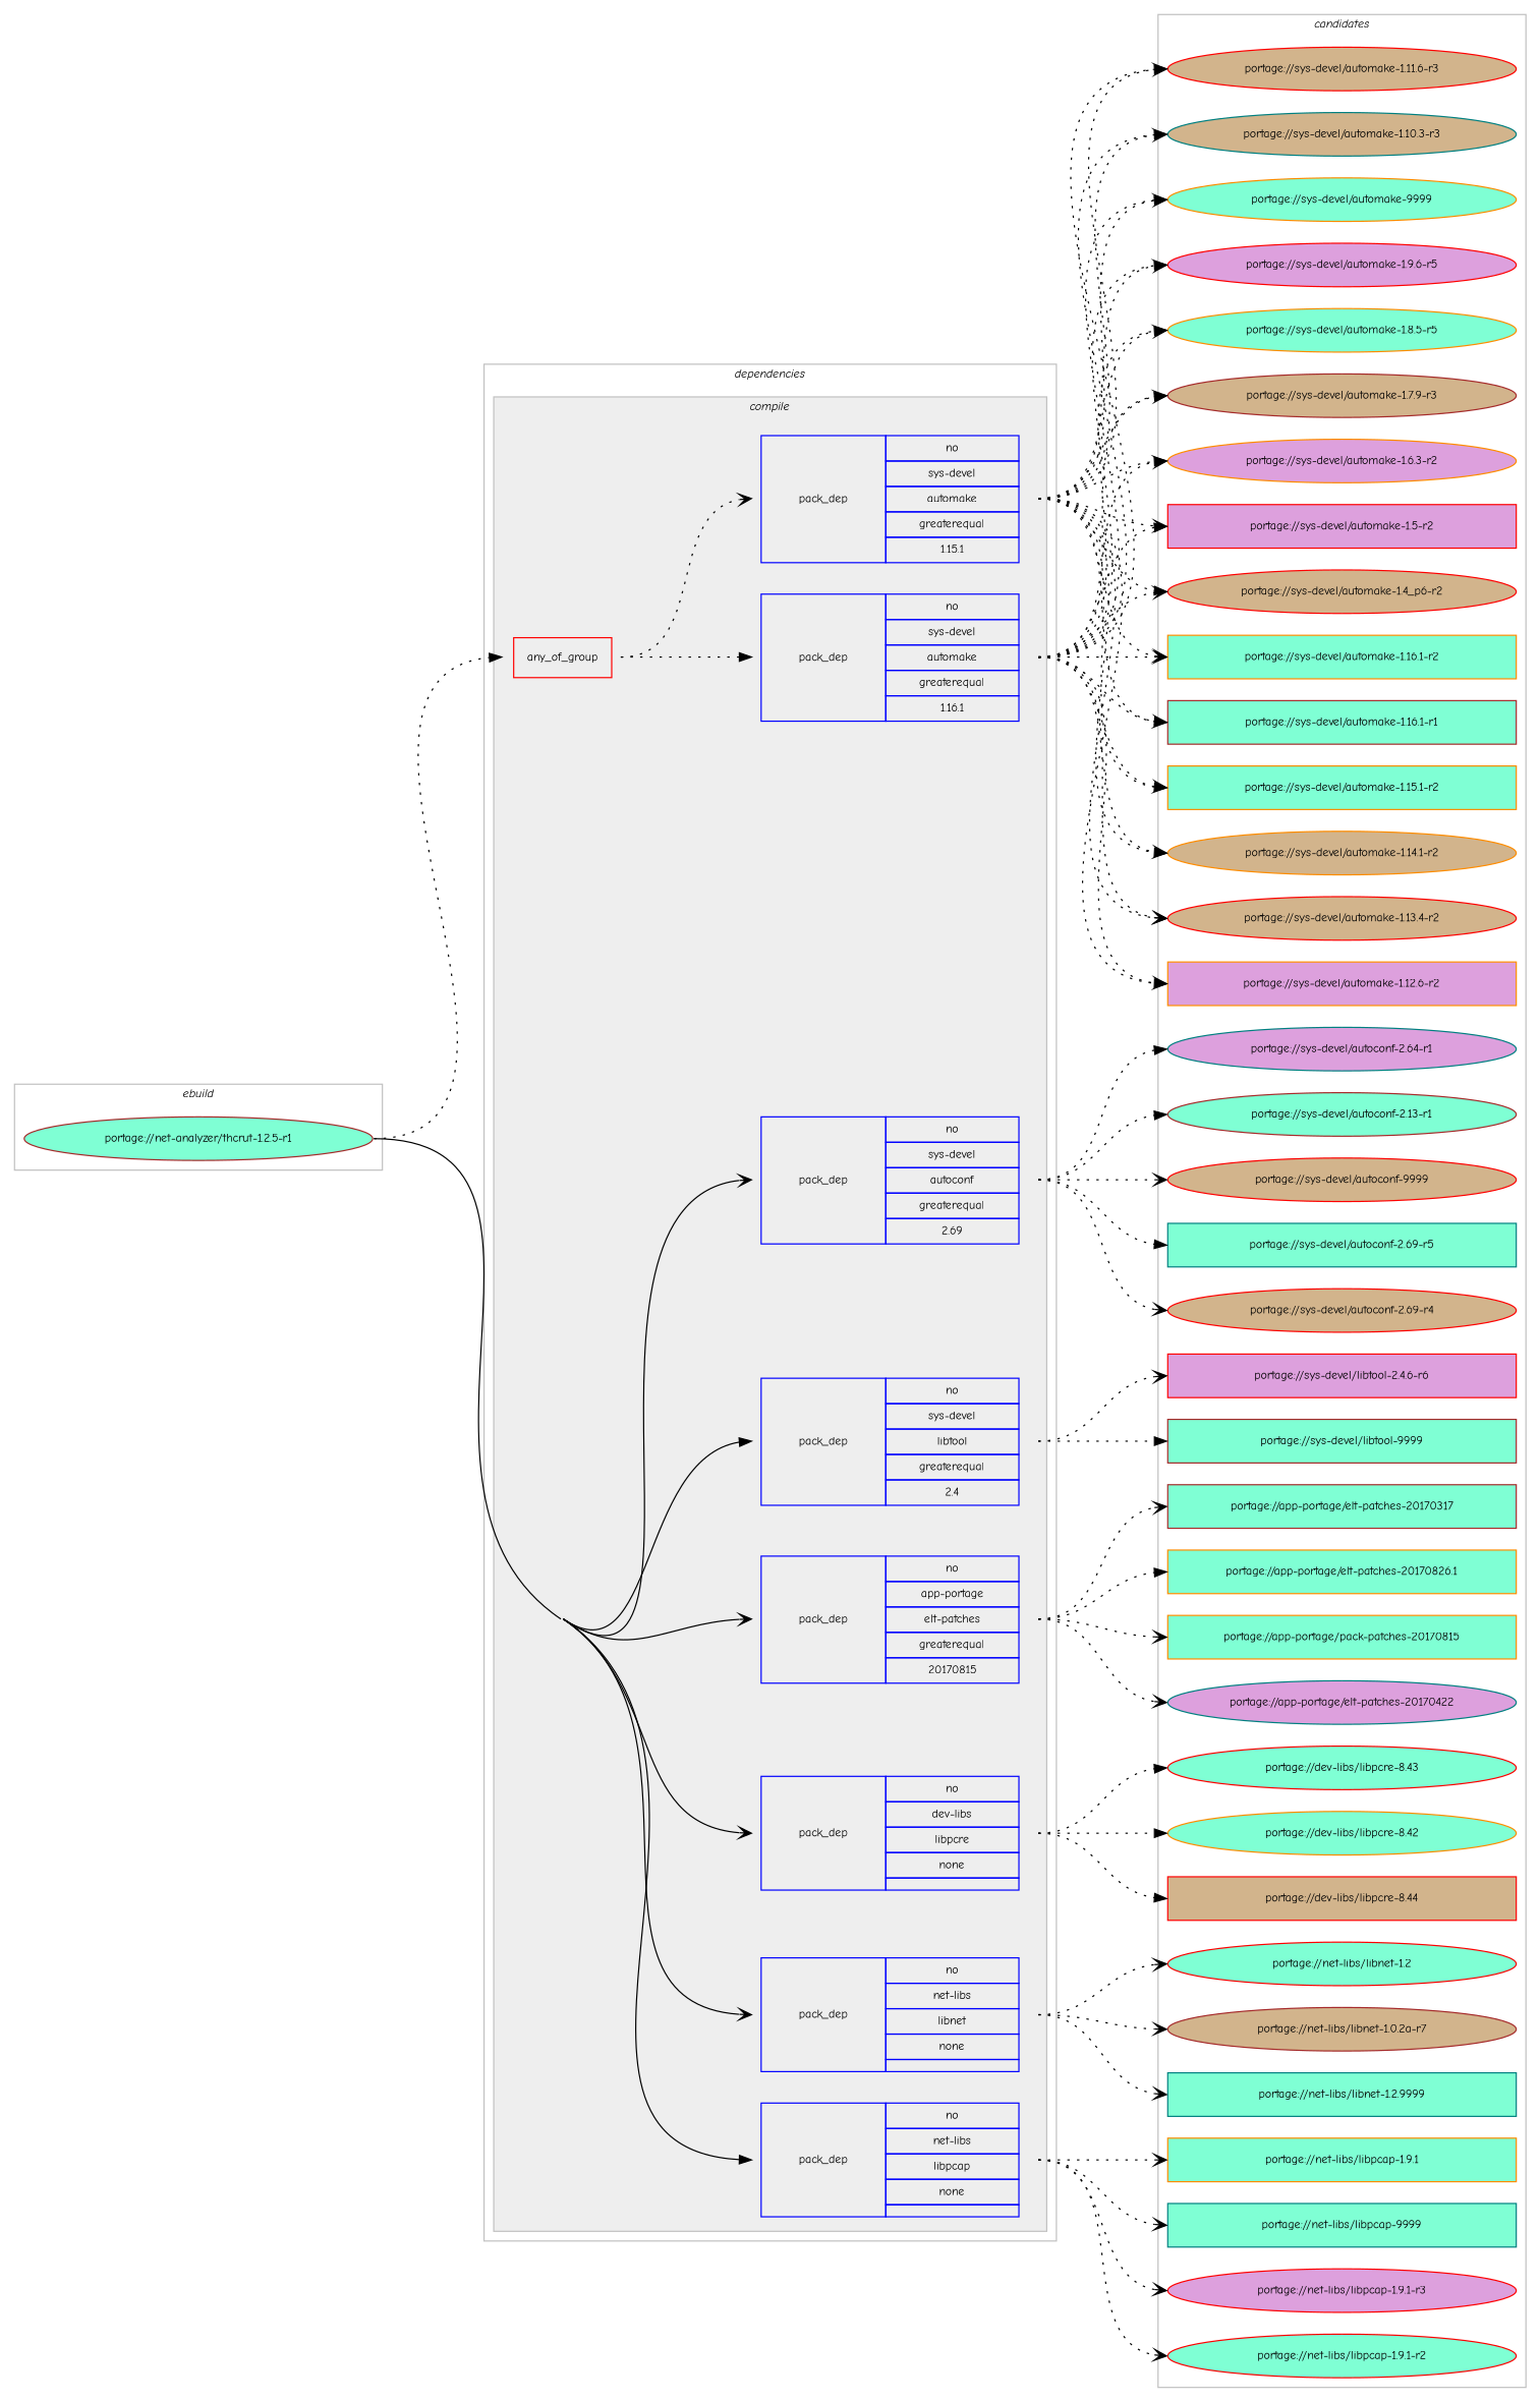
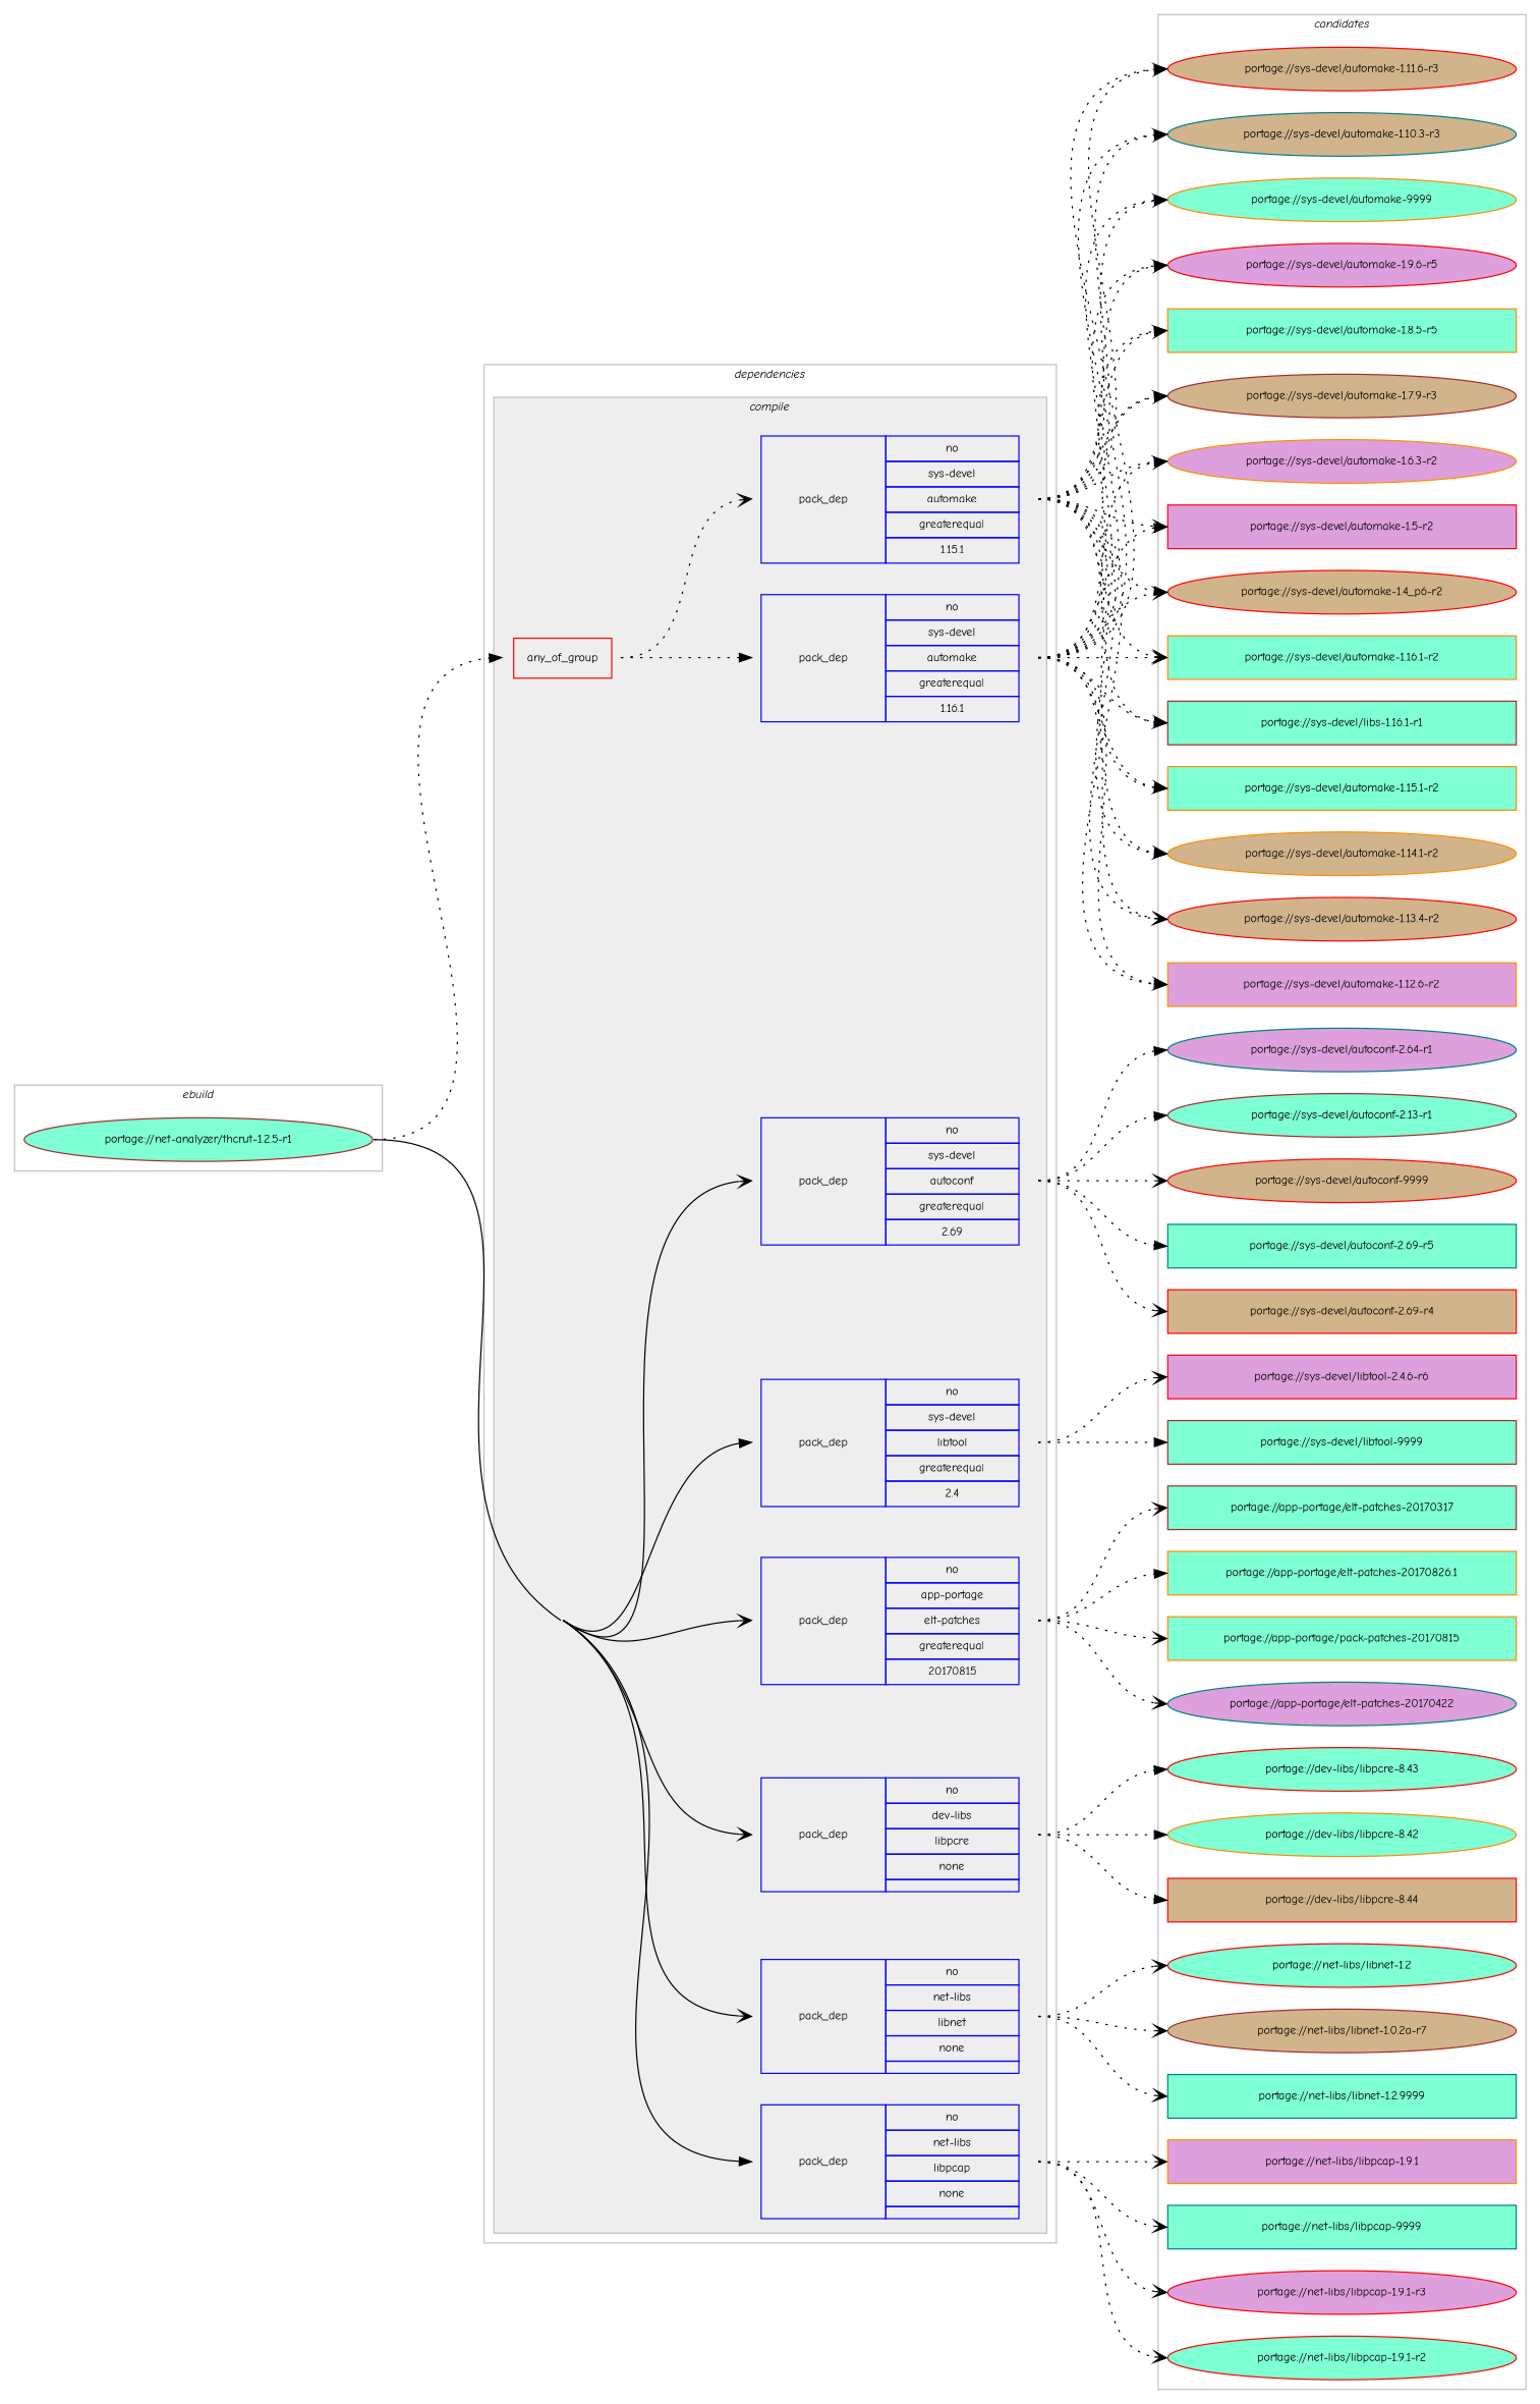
  digraph {
    compound=true
    concentrate=true
    fontname="Comic Neue"
    fontsize=10
    newrank=true
    rankdir=LR
    ranksep=1.5
    node [color=red fillcolor=aquamarine fontname="Comic Neue" fontsize=10 shape=ellipse style=filled]
    edge [arrowhead=vee fontname="Comic Neue" headport=w style=dotted tailport=e weight=100]
    n1 [color=brown label="portage://net-analyzer/thcrut-1.2.5-r1" width=4]
    n2 [color=blue label=<<TABLE BORDER="0" CELLBORDER="1" CELLSPACING="0" CELLPADDING="4" WIDTH="220"><TR><TD ROWSPAN="6" CELLPADDING="30">pack_dep</TD></TR><TR><TD WIDTH="110">no</TD></TR><TR><TD>sys-devel</TD></TR><TR><TD>automake</TD></TR><TR><TD>greaterequal</TD></TR><TR><TD>1.16.1</TD></TR></TABLE>> shape=none fillcolor="" style=""]
    n3 [color=blue label=<<TABLE BORDER="0" CELLBORDER="1" CELLSPACING="0" CELLPADDING="4" WIDTH="220"><TR><TD ROWSPAN="6" CELLPADDING="30">pack_dep</TD></TR><TR><TD WIDTH="110">no</TD></TR><TR><TD>sys-devel</TD></TR><TR><TD>automake</TD></TR><TR><TD>greaterequal</TD></TR><TR><TD>1.15.1</TD></TR></TABLE>> shape=none fillcolor="" style=""]
    n4 [label=<<TABLE BORDER="0" CELLBORDER="1" CELLSPACING="0" CELLPADDING="4"><TR><TD CELLPADDING="10">any_of_group</TD></TR></TABLE>> shape=none fillcolor="" style=""]
    n5 [color=blue label=<<TABLE BORDER="0" CELLBORDER="1" CELLSPACING="0" CELLPADDING="4" WIDTH="220"><TR><TD ROWSPAN="6" CELLPADDING="30">pack_dep</TD></TR><TR><TD WIDTH="110">no</TD></TR><TR><TD>app-portage</TD></TR><TR><TD>elt-patches</TD></TR><TR><TD>greaterequal</TD></TR><TR><TD>20170815</TD></TR></TABLE>> shape=none fillcolor="" style=""]
    n6 [color=blue label=<<TABLE BORDER="0" CELLBORDER="1" CELLSPACING="0" CELLPADDING="4" WIDTH="220"><TR><TD ROWSPAN="6" CELLPADDING="30">pack_dep</TD></TR><TR><TD WIDTH="110">no</TD></TR><TR><TD>dev-libs</TD></TR><TR><TD>libpcre</TD></TR><TR><TD>none</TD></TR><TR><TD></TD></TR></TABLE>> shape=none fillcolor="" style=""]
    n7 [color=blue label=<<TABLE BORDER="0" CELLBORDER="1" CELLSPACING="0" CELLPADDING="4" WIDTH="220"><TR><TD ROWSPAN="6" CELLPADDING="30">pack_dep</TD></TR><TR><TD WIDTH="110">no</TD></TR><TR><TD>net-libs</TD></TR><TR><TD>libnet</TD></TR><TR><TD>none</TD></TR><TR><TD></TD></TR></TABLE>> shape=none fillcolor="" style=""]
    n8 [color=blue label=<<TABLE BORDER="0" CELLBORDER="1" CELLSPACING="0" CELLPADDING="4" WIDTH="220"><TR><TD ROWSPAN="6" CELLPADDING="30">pack_dep</TD></TR><TR><TD WIDTH="110">no</TD></TR><TR><TD>net-libs</TD></TR><TR><TD>libpcap</TD></TR><TR><TD>none</TD></TR><TR><TD></TD></TR></TABLE>> shape=none fillcolor="" style=""]
    n9 [color=blue label=<<TABLE BORDER="0" CELLBORDER="1" CELLSPACING="0" CELLPADDING="4" WIDTH="220"><TR><TD ROWSPAN="6" CELLPADDING="30">pack_dep</TD></TR><TR><TD WIDTH="110">no</TD></TR><TR><TD>sys-devel</TD></TR><TR><TD>autoconf</TD></TR><TR><TD>greaterequal</TD></TR><TR><TD>2.69</TD></TR></TABLE>> shape=none fillcolor="" style=""]
    n10 [color=blue label=<<TABLE BORDER="0" CELLBORDER="1" CELLSPACING="0" CELLPADDING="4" WIDTH="220"><TR><TD ROWSPAN="6" CELLPADDING="30">pack_dep</TD></TR><TR><TD WIDTH="110">no</TD></TR><TR><TD>sys-devel</TD></TR><TR><TD>libtool</TD></TR><TR><TD>greaterequal</TD></TR><TR><TD>2.4</TD></TR></TABLE>> shape=none fillcolor="" style=""]
    n11 [color=darkorange label="portage://sys-devel/automake-9999" width=4]
    n12 [fillcolor=plum label="portage://sys-devel/automake-1.9.6-r5" width=4]
-   n13 [color=darkorange label="portage://sys-devel/automake-1.8.5-r5" width=4]
+   n13 [color=darkorange label="portage://sys-devel/automake-1.8.5-r5" shape=box width=4]
    n14 [color=brown fillcolor=tan label="portage://sys-devel/automake-1.7.9-r3" width=4]
    n15 [color=darkorange fillcolor=plum label="portage://sys-devel/automake-1.6.3-r2" width=4]
    n16 [fillcolor=plum label="portage://sys-devel/automake-1.5-r2" shape=box width=4]
    n17 [fillcolor=tan label="portage://sys-devel/automake-1.4_p6-r2" width=4]
    n18 [color=darkorange label="portage://sys-devel/automake-1.16.1-r2" shape=box width=4]
-   n19 [color=brown label="portage://sys-devel/automake-1.16.1-r1" shape=box width=4]
+   n19 [color=brown label="portage://sys-devel/libs-1.16.1-r1" shape=box width=4]
    n20 [color=darkorange label="portage://sys-devel/automake-1.15.1-r2" shape=box width=4]
    n21 [color=darkorange fillcolor=tan label="portage://sys-devel/automake-1.14.1-r2" width=4]
    n22 [fillcolor=tan label="portage://sys-devel/automake-1.13.4-r2" width=4]
    n23 [color=darkorange fillcolor=plum label="portage://sys-devel/automake-1.12.6-r2" shape=box width=4]
    n24 [fillcolor=tan label="portage://sys-devel/automake-1.11.6-r3" width=4]
    n25 [color=teal fillcolor=tan label="portage://sys-devel/automake-1.10.3-r3" width=4]
    n26 [color=darkorange label="portage://app-portage/elt-patches-20170826.1" shape=box width=4]
    n27 [color=darkorange label="portage://app-portage/pack-patches-20170815" shape=box width=4]
    n28 [color=teal fillcolor=plum label="portage://app-portage/elt-patches-20170422" width=4]
    n29 [color=brown label="portage://app-portage/elt-patches-20170317" shape=box width=4]
    n30 [fillcolor=tan label="portage://dev-libs/libpcre-8.44" shape=box width=4]
    n31 [label="portage://dev-libs/libpcre-8.43" width=4]
    n32 [color=darkorange label="portage://dev-libs/libpcre-8.42" width=4]
    n33 [color=teal label="portage://net-libs/libnet-1.2.9999" shape=box width=4]
    n34 [label="portage://net-libs/libnet-1.2" width=4]
    n35 [color=brown fillcolor=tan label="portage://net-libs/libnet-1.0.2a-r7" width=4]
    n36 [color=teal label="portage://net-libs/libpcap-9999" shape=box width=4]
    n37 [fillcolor=plum label="portage://net-libs/libpcap-1.9.1-r3" width=4]
    n38 [label="portage://net-libs/libpcap-1.9.1-r2" width=4]
-   n39 [color=darkorange label="portage://net-libs/libpcap-1.9.1" shape=box width=4]
+   n39 [color=darkorange fillcolor=plum label="portage://net-libs/libpcap-1.9.1" shape=box width=4]
    n40 [fillcolor=tan label="portage://sys-devel/autoconf-9999" width=4]
    n41 [color=teal label="portage://sys-devel/autoconf-2.69-r5" shape=box width=4]
-   n42 [fillcolor=tan label="portage://sys-devel/autoconf-2.69-r4" width=4]
+   n42 [fillcolor=tan label="portage://sys-devel/autoconf-2.69-r4" shape=box width=4]
    n43 [color=teal fillcolor=plum label="portage://sys-devel/autoconf-2.64-r1" width=4]
    n44 [color=brown label="portage://sys-devel/autoconf-2.13-r1" width=4]
    n45 [color=brown label="portage://sys-devel/libtool-9999" shape=box width=4]
    n46 [fillcolor=plum label="portage://sys-devel/libtool-2.4.6-r6" shape=box width=4]
    subgraph cluster_1 {
      color=gray
      label=<<i>dependencies</i>>
      subgraph cluster_2 {
        color=gray
        fillcolor="#eeeeee"
        label=<<i>compile</i>>
        style=filled
        subgraph sub_3 {
          color=gray
          fillcolor="#eeeeee"
          label=<<i>compile</i>>
          style=filled
          n4
          subgraph sub_4 {
            color=gray
            fillcolor="#eeeeee"
            label=<<i>compile</i>>
            style=filled
            n2
          }
          subgraph sub_5 {
            color=gray
            fillcolor="#eeeeee"
            label=<<i>compile</i>>
            style=filled
            n3
          }
        }
        subgraph sub_6 {
          color=gray
          fillcolor="#eeeeee"
          label=<<i>compile</i>>
          style=filled
          n5
        }
        subgraph sub_7 {
          color=gray
          fillcolor="#eeeeee"
          label=<<i>compile</i>>
          style=filled
          n6
        }
        subgraph sub_8 {
          color=gray
          fillcolor="#eeeeee"
          label=<<i>compile</i>>
          style=filled
          n7
        }
        subgraph sub_9 {
          color=gray
          fillcolor="#eeeeee"
          label=<<i>compile</i>>
          style=filled
          n8
        }
        subgraph sub_10 {
          color=gray
          fillcolor="#eeeeee"
          label=<<i>compile</i>>
          style=filled
          n9
        }
        subgraph sub_11 {
          color=gray
          fillcolor="#eeeeee"
          label=<<i>compile</i>>
          style=filled
          n10
        }
      }
      subgraph cluster_12 {
        color=gray
        fillcolor="#eeeeee"
        label=<<i>compile and run</i>>
        style=filled
      }
      subgraph cluster_13 {
        color=gray
        fillcolor="#eeeeee"
        label=<<i>run</i>>
        style=filled
      }
    }
    subgraph cluster_14 {
      color=gray
      label=<<i>ebuild</i>>
      rank=same
      n1
    }
    subgraph cluster_15 {
      color=gray
      label=<<i>candidates</i>>
      rank=same
      subgraph sub_16 {
        color=black
        label=<<i>candidates</i>>
        nodesep=1
        rank=same
        n11
        n12
        n13
        n14
        n15
        n16
        n17
        n18
        n19
        n20
        n21
        n22
        n23
        n24
        n25
      }
      subgraph sub_17 {
        color=black
        label=<<i>candidates</i>>
        nodesep=1
        rank=same
        n11
        n12
        n13
        n14
        n15
        n16
        n17
        n18
        n19
        n20
        n21
        n22
        n23
        n24
        n25
      }
      subgraph sub_18 {
        color=black
        label=<<i>candidates</i>>
        nodesep=1
        rank=same
        n26
        n27
        n28
        n29
      }
      subgraph sub_19 {
        color=black
        label=<<i>candidates</i>>
        nodesep=1
        rank=same
        n30
        n31
        n32
      }
      subgraph sub_20 {
        color=black
        label=<<i>candidates</i>>
        nodesep=1
        rank=same
        n33
        n34
        n35
      }
      subgraph sub_21 {
        color=black
        label=<<i>candidates</i>>
        nodesep=1
        rank=same
        n36
        n37
        n38
        n39
      }
      subgraph sub_22 {
        color=black
        label=<<i>candidates</i>>
        nodesep=1
        rank=same
        n40
        n41
        n42
        n43
        n44
      }
      subgraph sub_23 {
        color=black
        label=<<i>candidates</i>>
        nodesep=1
        rank=same
        n45
        n46
      }
    }
    n1 -> n4 [arrowhead=normal weight=20]
    n1 -> n5 [style=solid weight=20]
    n1 -> n6 [style=solid weight=20]
    n1 -> n7 [style=solid weight=20]
    n1 -> n8 [arrowhead=normal style=solid weight=20]
    n1 -> n9 [style=solid weight=20]
    n1 -> n10 [arrowhead=normal style=solid weight=20]
    n2 -> n11
    n2 -> n12 [arrowhead=normal]
    n2 -> n13 [arrowhead=normal]
    n2 -> n14
    n2 -> n15
    n2 -> n16 [arrowhead=normal]
    n2 -> n17
    n2 -> n18
    n2 -> n19
    n2 -> n20
    n2 -> n21
    n2 -> n22
    n2 -> n23
    n2 -> n24 [arrowhead=normal]
    n2 -> n25 [arrowhead=normal]
    n3 -> n11 [arrowhead=normal]
    n3 -> n12
    n3 -> n13
    n3 -> n14 [arrowhead=normal]
    n3 -> n15 [arrowhead=normal]
    n3 -> n16
    n3 -> n17 [arrowhead=normal]
    n3 -> n18
    n3 -> n19 [arrowhead=normal]
    n3 -> n20 [arrowhead=normal]
    n3 -> n21 [arrowhead=normal]
    n3 -> n22
    n3 -> n23 [arrowhead=normal]
    n3 -> n24
    n3 -> n25
    n4 -> n2 [arrowhead=normal weight=20]
    n4 -> n3 [weight=20]
    n5 -> n26 [arrowhead=normal]
    n5 -> n27
    n5 -> n28
    n5 -> n29
    n6 -> n30 [arrowhead=normal]
    n6 -> n31 [arrowhead=normal]
    n6 -> n32 [arrowhead=normal]
    n7 -> n33
    n7 -> n34
    n7 -> n35
    n8 -> n36
    n8 -> n37
    n8 -> n38
    n8 -> n39
    n9 -> n40
    n9 -> n41 [arrowhead=normal]
    n9 -> n42
    n9 -> n43 [arrowhead=normal]
    n9 -> n44 [arrowhead=normal]
    n10 -> n45 [arrowhead=normal]
    n10 -> n46
  }
